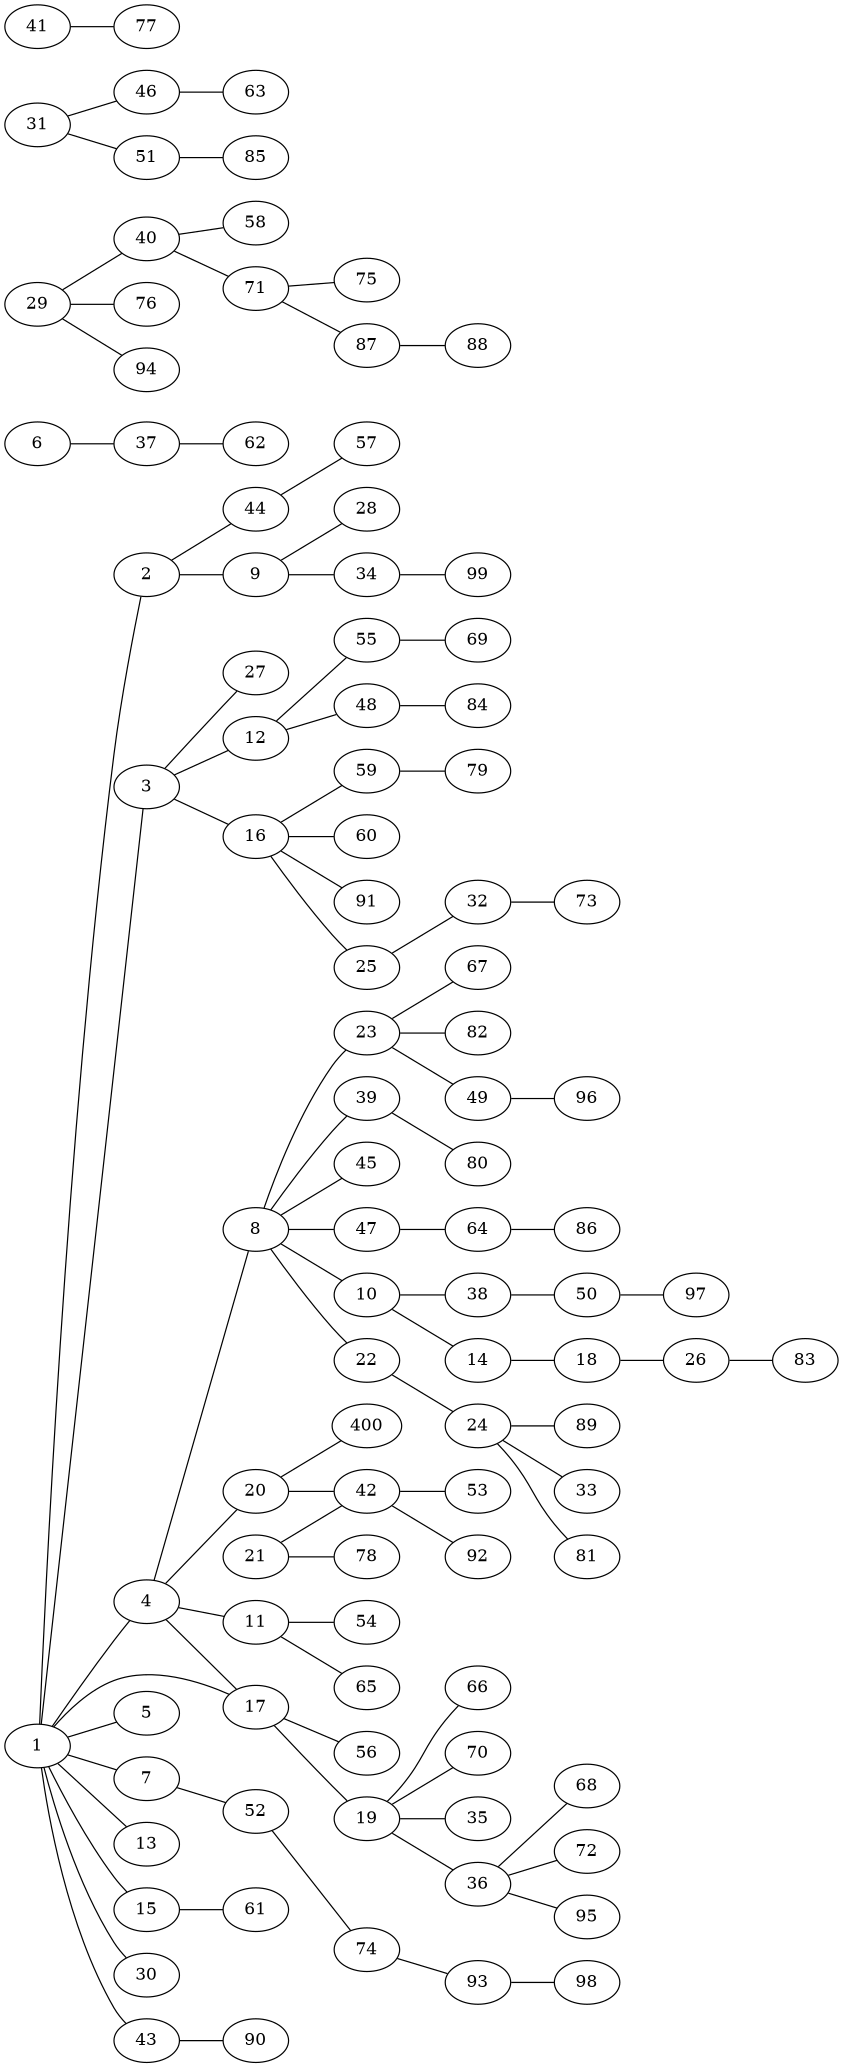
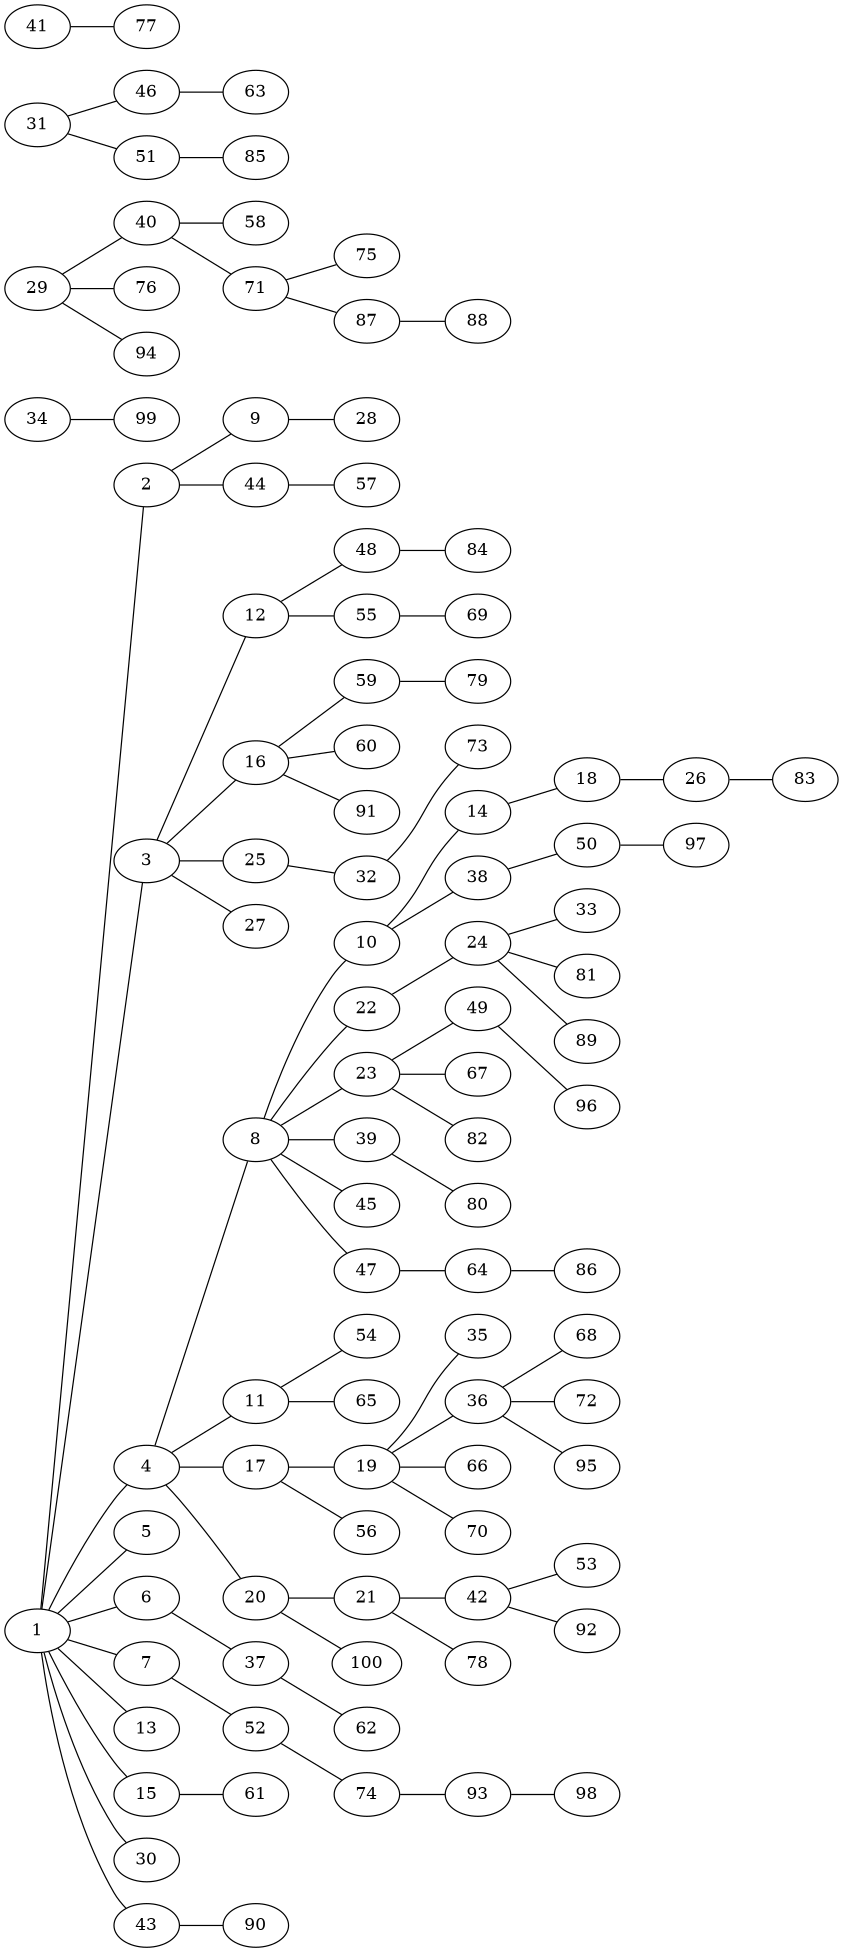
  graph {
    rankdir=LR
    1
    2
    3
    4
    5
    6
    7
    13
    15
    30
    43
    9
    44
    12
    16
    25
    27
    8
    11
    17
    20
    37
    52
    61
    90
    28
    34
    29
    40
    76
    94
    57
    48
    55
    59
    60
    91
    32
    10
    22
    23
    39
    45
    47
    54
    65
    19
    56
    21
-   100 [label=400]
+   100
    31
    46
    51
    62
    74
    99
    58
    71
    84
    69
    79
    73
    14
    38
    24
    49
    67
    82
    80
    64
    35
    36
    66
    70
    42
    78
    63
    85
    93
    18
    50
    33
    81
    89
    96
    86
    26
    97
    83
    68
    72
    95
    53
    92
    41
    77
    75
    87
    88
    98
    1 -- 2
    1 -- 3
    1 -- 4
    1 -- 5
-   1 -- 17
+   1 -- 6
    1 -- 7
    1 -- 13
    1 -- 15
    1 -- 30
    1 -- 43
    2 -- 9
    2 -- 44
    3 -- 12
    3 -- 16
-   16 -- 25
+   3 -- 25
    3 -- 27
    4 -- 8
    4 -- 11
    4 -- 17
    4 -- 20
    6 -- 37
    7 -- 52
    15 -- 61
    43 -- 90
    9 -- 28
-   9 -- 34
    44 -- 57
    12 -- 48
    12 -- 55
    16 -- 59
    16 -- 60
    16 -- 91
    25 -- 32
    8 -- 10
    8 -- 22
    8 -- 23
    8 -- 39
    8 -- 45
    8 -- 47
    11 -- 54
    11 -- 65
    17 -- 19
    17 -- 56
-   20 -- 42
+   20 -- 21
    20 -- 100
    37 -- 62
    52 -- 74
    34 -- 99
    29 -- 40
    29 -- 76
    29 -- 94
    40 -- 58
    40 -- 71
    48 -- 84
    55 -- 69
    59 -- 79
    32 -- 73
    10 -- 14
    10 -- 38
    22 -- 24
    23 -- 49
    23 -- 67
    23 -- 82
    39 -- 80
    47 -- 64
    19 -- 35
    19 -- 36
    19 -- 66
    19 -- 70
    21 -- 42
    21 -- 78
    31 -- 46
    31 -- 51
    46 -- 63
    51 -- 85
    74 -- 93
    71 -- 75
    71 -- 87
    14 -- 18
    38 -- 50
    24 -- 33
    24 -- 81
    24 -- 89
    49 -- 96
    64 -- 86
    36 -- 68
    36 -- 72
    36 -- 95
    42 -- 53
    42 -- 92
    93 -- 98
    18 -- 26
    50 -- 97
    26 -- 83
    41 -- 77
    87 -- 88
  }
